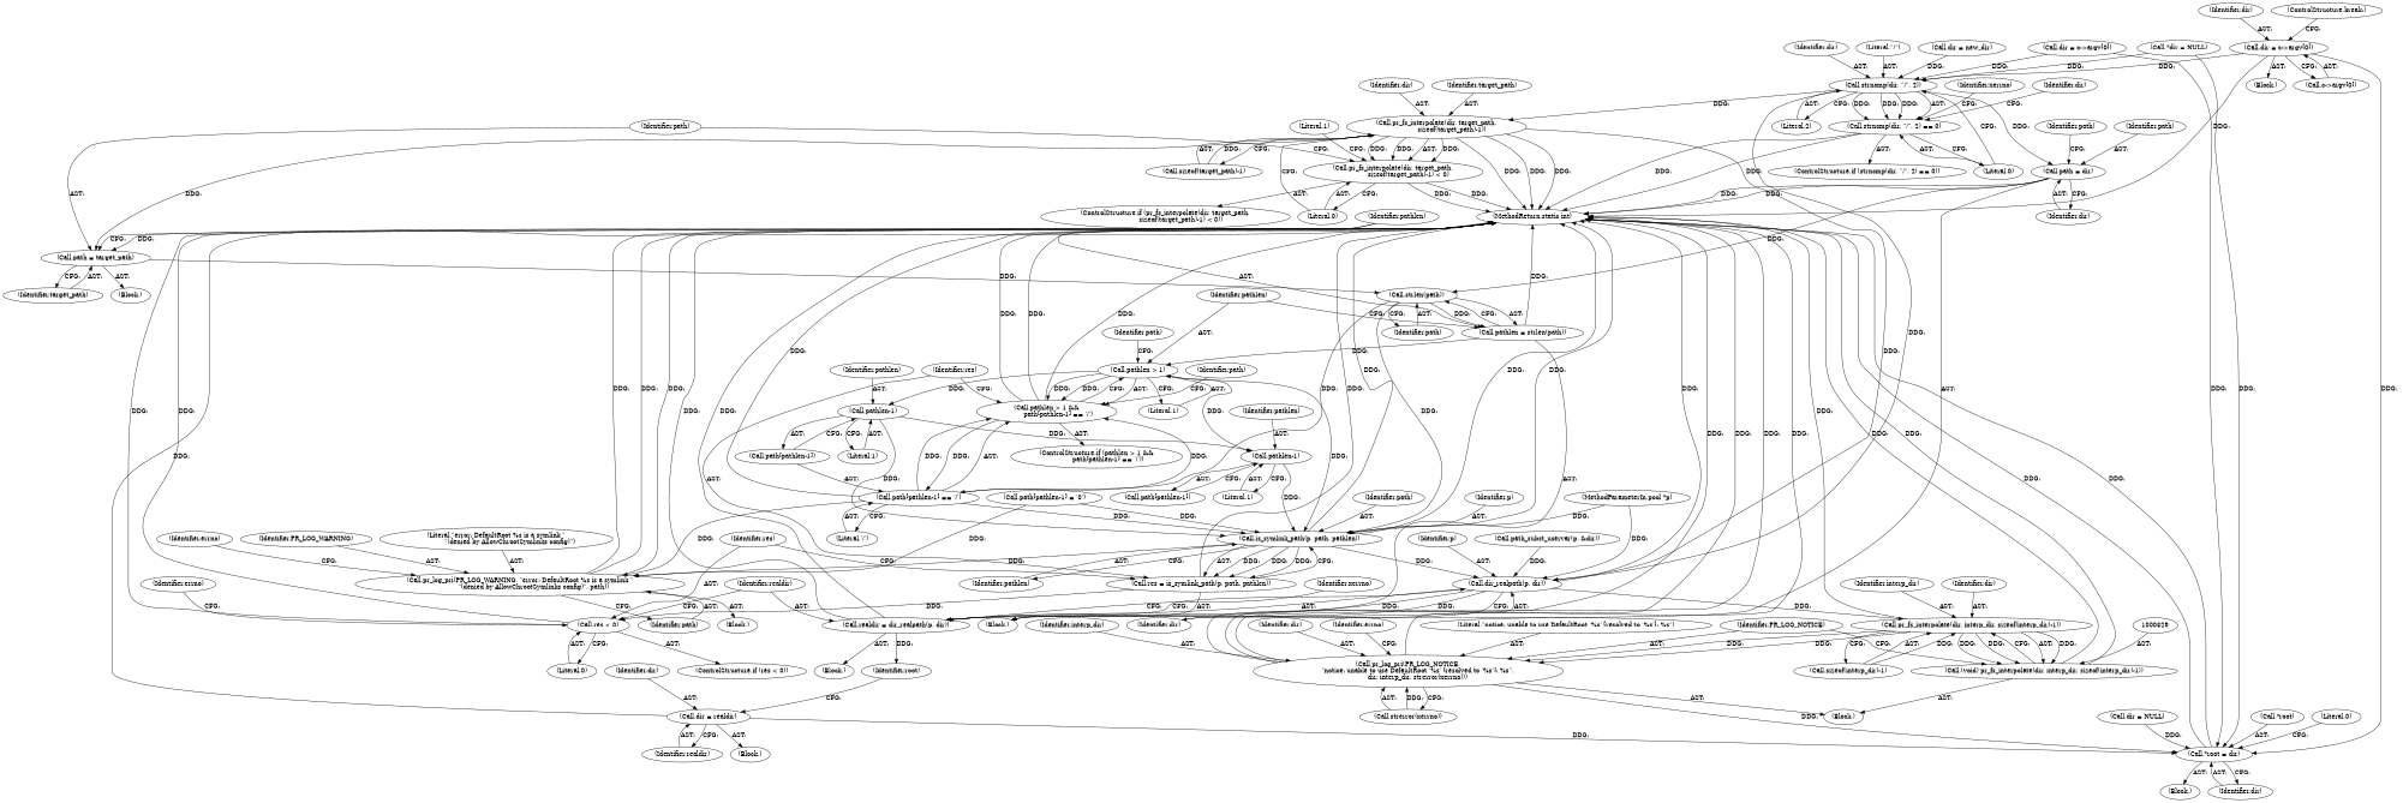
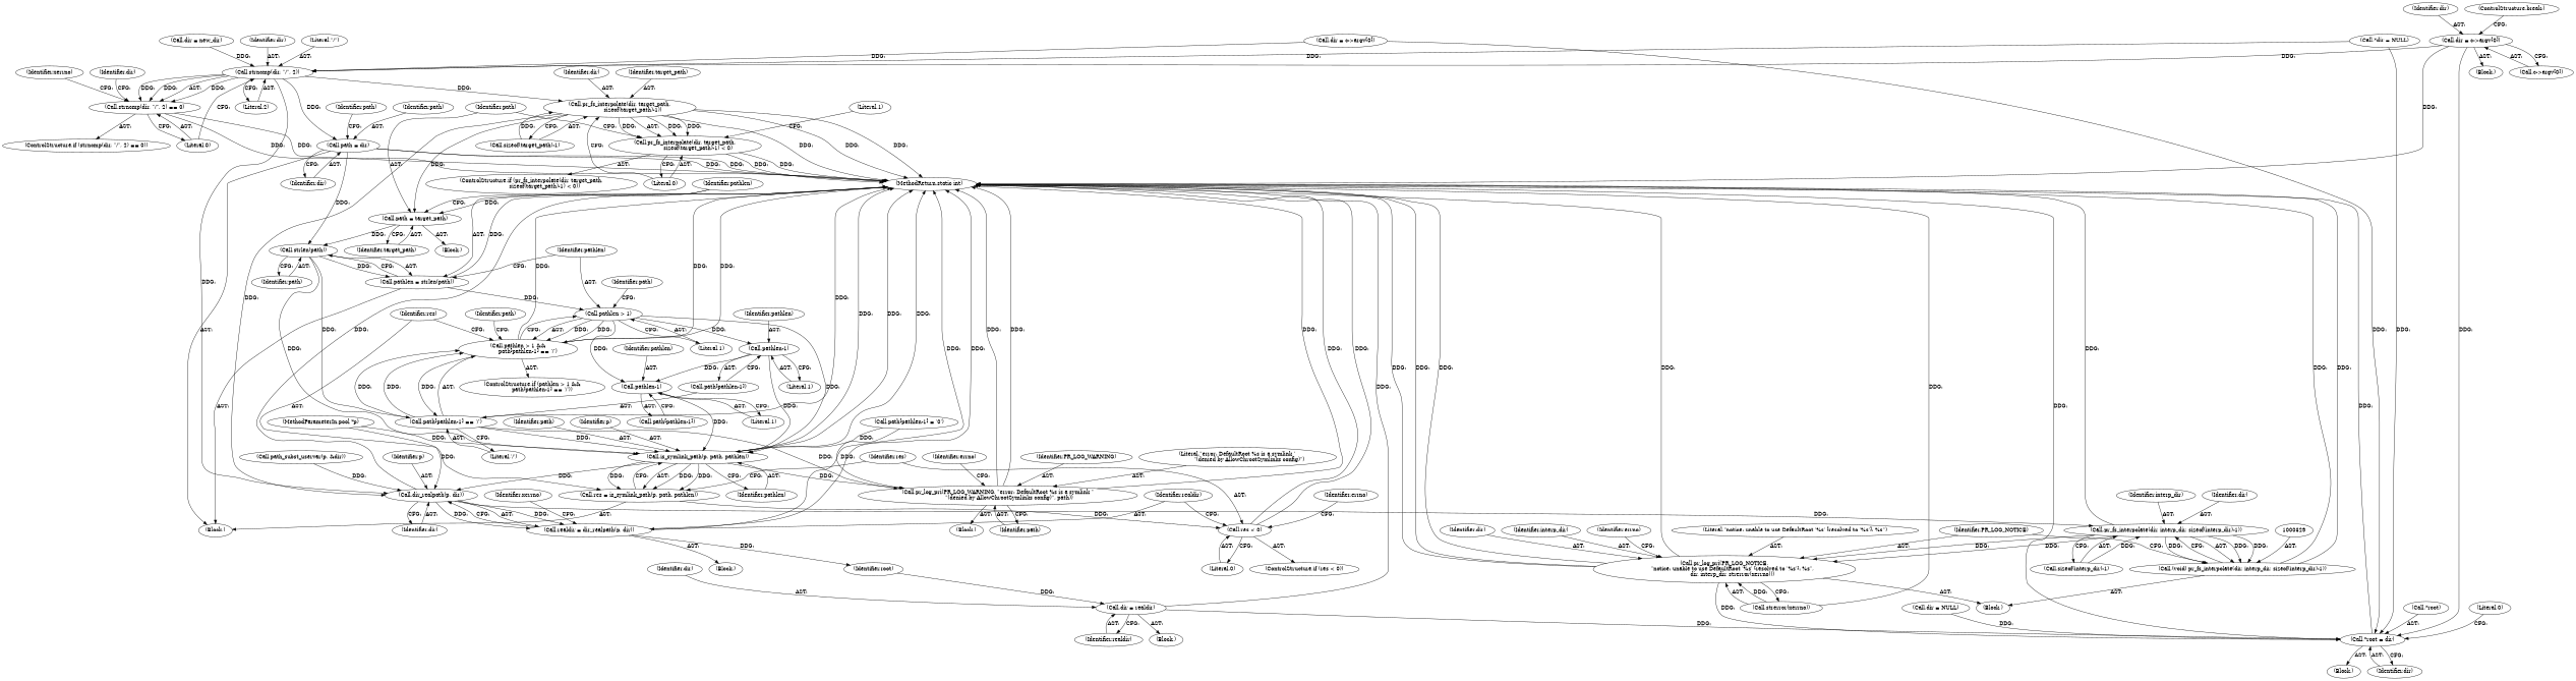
  digraph {
    n1 [label="(Call,dir = c->argv[0])"]
    n2 [label="(Call,strncmp(dir, \"/\", 2))"]
    n3 [label="(Call,*root = dir)"]
    n4 [label="(Block,)"]
    n5 [label="(MethodReturn,static int)"]
    n6 [label="(Call,c->argv[0])"]
    n7 [label="(Call,strncmp(dir, \"/\", 2) == 0)"]
    n8 [label="(Call,path = dir)"]
    n9 [label="(Call,dir_realpath(p, dir))"]
    n10 [label="(Call,pr_fs_interpolate(dir, target_path,\n                sizeof(target_path)-1))"]
    n11 [label="(Literal,2)"]
    n12 [label="(Block,)"]
    n13 [label="(Identifier,dir)"]
    n14 [label="(Call,path = target_path)"]
    n15 [label="(ControlStructure,if (strncmp(dir, \"/\", 2) == 0))"]
    n16 [label="(Literal,0)"]
    n17 [label="(Call,strlen(path))"]
    n18 [label="(Identifier,dir)"]
    n19 [label="(Block,)"]
    n20 [label="(Call,realdir = dir_realpath(p, dir))"]
    n21 [label="(Call,pr_fs_interpolate(dir, interp_dir, sizeof(interp_dir)-1))"]
    n22 [label="(Identifier,dir)"]
    n23 [label="(Call,pr_fs_interpolate(dir, target_path,\n                sizeof(target_path)-1) < 0)"]
    n24 [label="(Call,sizeof(target_path)-1)"]
    n25 [label="(Call,pathlen = strlen(path))"]
    n26 [label="(Call,is_symlink_path(p, path, pathlen))"]
    n27 [label="(Call,path[pathlen-1] == '/')"]
    n28 [label="(Identifier,path)"]
    n29 [label="(Call,pathlen > 1)"]
    n30 [label="(Call,res = is_symlink_path(p, path, pathlen))"]
    n31 [label="(Call,pr_log_pri(PR_LOG_WARNING, \"error: DefaultRoot %s is a symlink \"\n              \"(denied by AllowChrootSymlinks config)\", path))"]
    n32 [label="(Identifier,pathlen)"]
    n33 [label="(Call,pathlen > 1 &&\n            path[pathlen-1] == '/')"]
    n34 [label="(Literal,'/')"]
    n35 [label="(Call,pathlen-1)"]
    n36 [label="(Call,pathlen-1)"]
    n37 [label="(Literal,1)"]
    n38 [label="(ControlStructure,if (pathlen > 1 &&\n            path[pathlen-1] == '/'))"]
    n39 [label="(Call,path[pathlen-1])"]
    n40 [label="(Literal,1)"]
    n41 [label="(Call,path[pathlen-1])"]
    n42 [label="(Literal,1)"]
    n43 [label="(Call,res < 0)"]
    n44 [label="(Block,)"]
    n45 [label="(Identifier,path)"]
    n46 [label="(Literal,0)"]
    n47 [label="(ControlStructure,if (res < 0))"]
    n48 [label="(Block,)"]
    n49 [label="(Identifier,root)"]
    n50 [label="(Call,(void) pr_fs_interpolate(dir, interp_dir, sizeof(interp_dir)-1))"]
    n51 [label="(Call,pr_log_pri(PR_LOG_NOTICE,\n          \"notice: unable to use DefaultRoot '%s' [resolved to '%s']: %s\",\n          dir, interp_dir, strerror(xerrno)))"]
    n52 [label="(Call,sizeof(interp_dir)-1)"]
    n53 [label="(Call,dir = realdir)"]
    n54 [label="(Block,)"]
    n55 [label="(Identifier,realdir)"]
    n56 [label="(Block,)"]
    n57 [label="(Call,strerror(xerrno))"]
    n58 [label="(ControlStructure,if (pr_fs_interpolate(dir, target_path,\n                sizeof(target_path)-1) < 0))"]
    n59 [label="(Literal,0)"]
    n60 [label="(Block,)"]
    n61 [label="(Identifier,target_path)"]
    n62 [label="(Identifier,interp_dir)"]
    n63 [label="(Identifier,dir)"]
    n64 [label="(Identifier,res)"]
    n65 [label="(Identifier,path)"]
    n66 [label="(Identifier,pathlen)"]
    n67 [label="(Identifier,path)"]
    n68 [label="(Identifier,dir)"]
    n69 [label="(Identifier,realdir)"]
    n70 [label="(Literal,\"/\")"]
    n71 [label="(Call,*root)"]
    n72 [label="(Call,path[pathlen-1] = '\0')"]
    n73 [label="(Identifier,path)"]
    n74 [label="(Identifier,xerrno)"]
    n75 [label="(Identifier,dir)"]
    n76 [label="(Identifier,PR_LOG_NOTICE)"]
    n77 [label="(Identifier,errno)"]
    n78 [label="(Identifier,path)"]
    n79 [label="(Identifier,res)"]
    n80 [label="(Identifier,p)"]
    n81 [label="(Identifier,PR_LOG_WARNING)"]
    n82 [label="(Identifier,target_path)"]
    n83 [label="(Identifier,dir)"]
    n84 [label="(Call,dir = new_dir)"]
    n85 [label="(Literal,1)"]
    n86 [label="(Identifier,dir)"]
    n87 [label="(Identifier,dir)"]
    n88 [label="(Identifier,errno)"]
    n89 [label="(Call,path_subst_uservar(p, &dir))"]
    n90 [label="(ControlStructure,break;)"]
    n91 [label="(Identifier,xerrno)"]
    n92 [label="(Identifier,pathlen)"]
    n93 [label="(Call,*dir = NULL)"]
    n94 [label="(Identifier,path)"]
    n95 [label="(Call,dir = c->argv[0])"]
    n96 [label="(Identifier,interp_dir)"]
    n97 [label="(Identifier,path)"]
    n98 [label="(Identifier,pathlen)"]
    n99 [label="(Identifier,pathlen)"]
    n100 [label="(Identifier,p)"]
    n101 [label="(Identifier,dir)"]
    n102 [label="(Literal,0)"]
    n103 [label="(Call,dir = NULL)"]
    n104 [label="(MethodParameterIn,pool *p)"]
    n105 [label="(Identifier,errno)"]
    n106 [label="(Literal,\"error: DefaultRoot %s is a symlink \"\n              \"(denied by AllowChrootSymlinks config)\")"]
    n107 [label="(Literal,\"notice: unable to use DefaultRoot '%s' [resolved to '%s']: %s\")"]
    1000329
    n1 -> n2 [label="DDG: "]
    n1 -> n3 [label="DDG: "]
    n1 -> n4 [label="AST: "]
    n1 -> n5 [label="DDG: "]
    n1 -> n6 [label="CFG: "]
    n2 -> n7 [label="AST: "]
    n2 -> n7 [label="DDG: "]
    n2 -> n7 [label="DDG: "]
    n2 -> n7 [label="DDG: "]
    n2 -> n8 [label="DDG: "]
    n2 -> n9 [label="DDG: "]
    n2 -> n10 [label="DDG: "]
    n2 -> n11 [label="CFG: "]
    n3 -> n5 [label="DDG: "]
    n3 -> n5 [label="DDG: "]
    n3 -> n12 [label="AST: "]
    n3 -> n13 [label="CFG: "]
    n5 -> n14 [label="DDG: "]
    n6 -> n1 [label="AST: "]
    n7 -> n5 [label="DDG: "]
    n7 -> n5 [label="DDG: "]
    n7 -> n15 [label="AST: "]
    n7 -> n16 [label="CFG: "]
    n8 -> n5 [label="DDG: "]
    n8 -> n5 [label="DDG: "]
    n8 -> n17 [label="DDG: "]
    n8 -> n18 [label="CFG: "]
    n8 -> n19 [label="AST: "]
    n9 -> n5 [label="DDG: "]
    n9 -> n20 [label="AST: "]
    n9 -> n20 [label="DDG: "]
    n9 -> n20 [label="DDG: "]
    n9 -> n21 [label="DDG: "]
    n9 -> n22 [label="CFG: "]
    n10 -> n5 [label="DDG: "]
    n10 -> n5 [label="DDG: "]
    n10 -> n5 [label="DDG: "]
    n10 -> n9 [label="DDG: "]
    n10 -> n14 [label="DDG: "]
    n10 -> n23 [label="AST: "]
    n10 -> n23 [label="DDG: "]
    n10 -> n23 [label="DDG: "]
    n10 -> n23 [label="DDG: "]
    n10 -> n24 [label="CFG: "]
    n11 -> n2 [label="AST: "]
    n13 -> n3 [label="AST: "]
    n14 -> n17 [label="DDG: "]
    n14 -> n60 [label="AST: "]
    n14 -> n61 [label="CFG: "]
    n16 -> n2 [label="CFG: "]
    n16 -> n7 [label="AST: "]
    n17 -> n25 [label="AST: "]
    n17 -> n25 [label="DDG: "]
    n17 -> n26 [label="DDG: "]
    n17 -> n27 [label="DDG: "]
    n17 -> n28 [label="CFG: "]
    n18 -> n8 [label="AST: "]
    n20 -> n5 [label="DDG: "]
    n20 -> n5 [label="DDG: "]
    n20 -> n9 [label="CFG: "]
    n20 -> n48 [label="AST: "]
    n20 -> n49 [label="DDG: "]
    n21 -> n5 [label="DDG: "]
    n21 -> n50 [label="AST: "]
    n21 -> n50 [label="DDG: "]
    n21 -> n50 [label="DDG: "]
    n21 -> n50 [label="DDG: "]
    n21 -> n51 [label="DDG: "]
    n21 -> n51 [label="DDG: "]
    n21 -> n52 [label="CFG: "]
    n22 -> n9 [label="AST: "]
    n23 -> n5 [label="DDG: "]
    n23 -> n5 [label="DDG: "]
    n23 -> n58 [label="AST: "]
    n23 -> n59 [label="CFG: "]
    n24 -> n10 [label="AST: "]
    n24 -> n10 [label="DDG: "]
    n25 -> n5 [label="DDG: "]
    n25 -> n17 [label="CFG: "]
    n25 -> n19 [label="AST: "]
    n25 -> n29 [label="DDG: "]
    n26 -> n5 [label="DDG: "]
    n26 -> n5 [label="DDG: "]
    n26 -> n5 [label="DDG: "]
    n26 -> n9 [label="DDG: "]
    n26 -> n30 [label="AST: "]
    n26 -> n30 [label="DDG: "]
    n26 -> n30 [label="DDG: "]
    n26 -> n30 [label="DDG: "]
    n26 -> n31 [label="DDG: "]
    n26 -> n32 [label="CFG: "]
    n27 -> n5 [label="DDG: "]
    n27 -> n26 [label="DDG: "]
    n27 -> n31 [label="DDG: "]
    n27 -> n33 [label="AST: "]
    n27 -> n33 [label="DDG: "]
    n27 -> n33 [label="DDG: "]
    n27 -> n34 [label="CFG: "]
    n28 -> n17 [label="AST: "]
    n29 -> n26 [label="DDG: "]
    n29 -> n33 [label="AST: "]
    n29 -> n33 [label="DDG: "]
    n29 -> n33 [label="DDG: "]
    n29 -> n35 [label="DDG: "]
    n29 -> n36 [label="DDG: "]
    n29 -> n37 [label="CFG: "]
-   n30 -> n5 [label="DDG: "]
+   n57 -> n5 [label="DDG: "]
    n30 -> n19 [label="AST: "]
    n30 -> n26 [label="CFG: "]
    n30 -> n43 [label="DDG: "]
    n31 -> n5 [label="DDG: "]
    n31 -> n5 [label="DDG: "]
    n31 -> n5 [label="DDG: "]
    n31 -> n44 [label="AST: "]
    n31 -> n45 [label="CFG: "]
    n32 -> n26 [label="AST: "]
    n33 -> n5 [label="DDG: "]
    n33 -> n5 [label="DDG: "]
    n33 -> n5 [label="DDG: "]
    n33 -> n27 [label="DDG: "]
    n33 -> n29 [label="CFG: "]
    n33 -> n38 [label="AST: "]
    n34 -> n27 [label="AST: "]
    n35 -> n26 [label="DDG: "]
    n35 -> n36 [label="DDG: "]
    n35 -> n39 [label="AST: "]
    n35 -> n40 [label="CFG: "]
    n36 -> n26 [label="DDG: "]
    n36 -> n41 [label="AST: "]
    n36 -> n42 [label="CFG: "]
    n37 -> n29 [label="AST: "]
    n39 -> n27 [label="AST: "]
    n39 -> n35 [label="CFG: "]
    n40 -> n35 [label="AST: "]
    n41 -> n36 [label="CFG: "]
    n42 -> n36 [label="AST: "]
    n43 -> n5 [label="DDG: "]
    n43 -> n5 [label="DDG: "]
    n43 -> n46 [label="CFG: "]
    n43 -> n47 [label="AST: "]
    n45 -> n31 [label="AST: "]
    n46 -> n43 [label="AST: "]
-   n49 -> n53 [label="CFG: "]
+   n49 -> n53 [label="DDG: "]
    n50 -> n5 [label="DDG: "]
    n50 -> n5 [label="DDG: "]
    n50 -> n21 [label="CFG: "]
    n50 -> n56 [label="AST: "]
    n51 -> n3 [label="DDG: "]
    n51 -> n5 [label="DDG: "]
    n51 -> n5 [label="DDG: "]
    n51 -> n5 [label="DDG: "]
    n51 -> n5 [label="DDG: "]
    n51 -> n56 [label="AST: "]
    n51 -> n57 [label="CFG: "]
    n52 -> n21 [label="AST: "]
    n52 -> n21 [label="DDG: "]
    n53 -> n3 [label="DDG: "]
    n53 -> n5 [label="DDG: "]
    n53 -> n54 [label="AST: "]
    n53 -> n55 [label="CFG: "]
    n55 -> n53 [label="AST: "]
    n57 -> n51 [label="AST: "]
    n57 -> n51 [label="DDG: "]
    n59 -> n10 [label="CFG: "]
    n59 -> n23 [label="AST: "]
    n61 -> n14 [label="AST: "]
    n62 -> n51 [label="AST: "]
    n63 -> n21 [label="AST: "]
    n64 -> n30 [label="AST: "]
    n64 -> n33 [label="CFG: "]
    n65 -> n29 [label="CFG: "]
    n66 -> n36 [label="AST: "]
    n67 -> n14 [label="AST: "]
    n67 -> n23 [label="CFG: "]
    n68 -> n1 [label="AST: "]
    n69 -> n20 [label="AST: "]
    n69 -> n43 [label="CFG: "]
    n70 -> n2 [label="AST: "]
    n71 -> n3 [label="AST: "]
    n72 -> n26 [label="DDG: "]
    n72 -> n31 [label="DDG: "]
    n73 -> n8 [label="CFG: "]
    n74 -> n7 [label="CFG: "]
    n75 -> n53 [label="AST: "]
    n76 -> n50 [label="CFG: "]
    n76 -> n51 [label="AST: "]
    n77 -> n31 [label="CFG: "]
    n78 -> n33 [label="CFG: "]
    n79 -> n30 [label="CFG: "]
    n79 -> n43 [label="AST: "]
    n80 -> n9 [label="AST: "]
    n81 -> n31 [label="AST: "]
    n82 -> n10 [label="AST: "]
    n83 -> n10 [label="AST: "]
    n84 -> n2 [label="DDG: "]
    n85 -> n23 [label="CFG: "]
    n86 -> n51 [label="AST: "]
    n87 -> n2 [label="AST: "]
    n88 -> n51 [label="CFG: "]
    n89 -> n9 [label="DDG: "]
    n90 -> n1 [label="CFG: "]
    n91 -> n20 [label="CFG: "]
    n92 -> n35 [label="AST: "]
    n93 -> n2 [label="DDG: "]
    n93 -> n3 [label="DDG: "]
    n94 -> n26 [label="AST: "]
    n95 -> n2 [label="DDG: "]
    n95 -> n3 [label="DDG: "]
    n96 -> n21 [label="AST: "]
    n97 -> n8 [label="AST: "]
    n98 -> n25 [label="CFG: "]
    n98 -> n29 [label="AST: "]
    n99 -> n14 [label="CFG: "]
    n99 -> n25 [label="AST: "]
    n100 -> n26 [label="AST: "]
    n101 -> n7 [label="CFG: "]
    n102 -> n3 [label="CFG: "]
    n103 -> n3 [label="DDG: "]
    n104 -> n9 [label="DDG: "]
    n104 -> n26 [label="DDG: "]
    n105 -> n43 [label="CFG: "]
    n106 -> n31 [label="AST: "]
    n107 -> n51 [label="AST: "]
    1000329 -> n50 [label="AST: "]
  }
